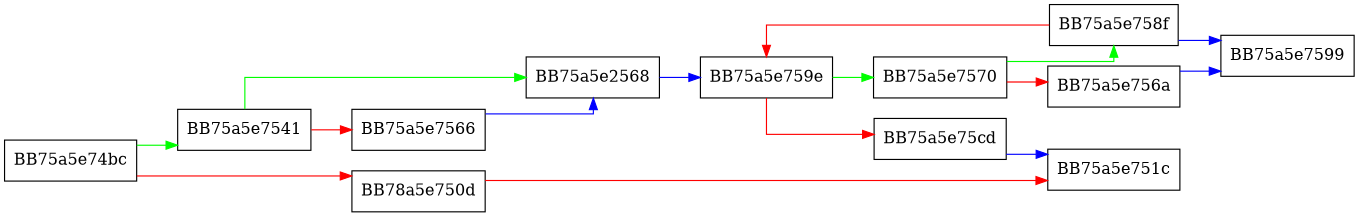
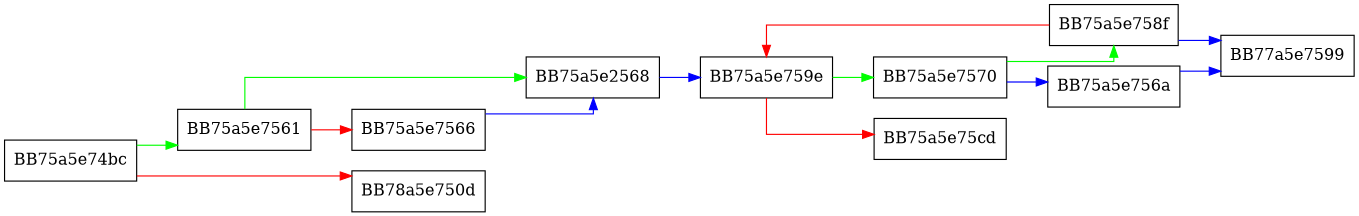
  digraph {
    rankdir=LR
    splines=ortho
    node [shape=box]
    edge [color=red]
    BB75a5e74bc
-   BB75a5e7541
+   BB75a5e7541 [label=BB75a5e7561]
    n3 [label=BB78a5e750d]
    n4 [label=BB75a5e2568]
    n5 [label=BB75a5e7566]
-   BB75a5e751c
    BB75a5e759e
    n8 [label=BB75a5e7570]
    BB75a5e75cd
    BB75a5e758f
    n11 [label=BB75a5e756a]
-   BB75a5e7599
+   BB75a5e7599 [label=BB77a5e7599]
    BB75a5e74bc -> BB75a5e7541 [color=green]
    BB75a5e74bc -> n3
    BB75a5e7541 -> n4 [color=green]
    BB75a5e7541 -> n5
-   n3 -> BB75a5e751c
    n4 -> BB75a5e759e [color=blue]
    n5 -> n4 [color=blue]
    BB75a5e759e -> n8 [color=green]
    BB75a5e759e -> BB75a5e75cd
    n8 -> BB75a5e758f [color=green]
-   n8 -> n11
-   BB75a5e75cd -> BB75a5e751c [color=blue]
+   n8 -> n11 [color=blue]
    BB75a5e758f -> BB75a5e759e
    BB75a5e758f -> BB75a5e7599 [color=blue]
    n11 -> BB75a5e7599 [color=blue]
  }
